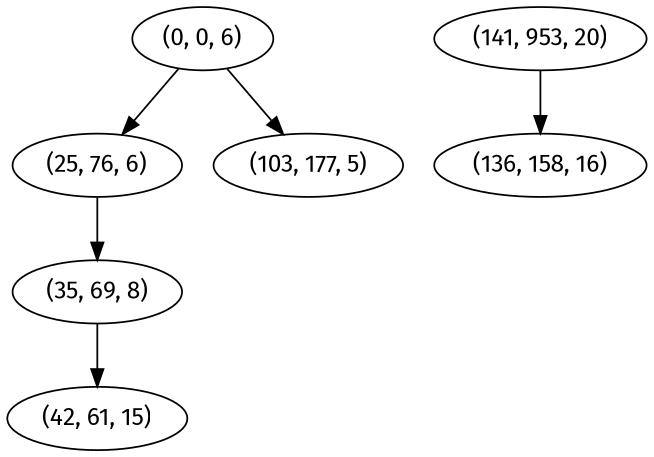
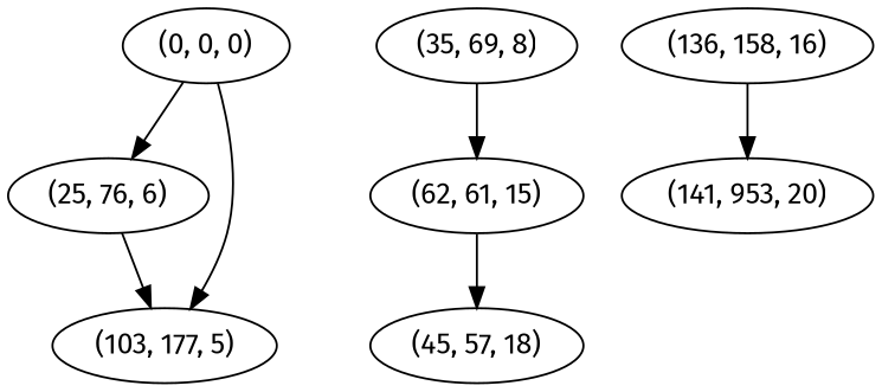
  digraph {
    fontname="Fira Sans"
    node [fontname="Fira Sans"]
    edge [fontname="Fira Sans"]
-   "(0, 0, 0)" [label="(0, 0, 6)"]
+   "(0, 0, 0)"
    "(25, 76, 6)"
    "(103, 177, 5)"
    "(35, 69, 8)"
-   "(42, 61, 15)"
+   "(42, 61, 15)" [label="(62, 61, 15)"]
+   "(45, 57, 18)"
    n7 [label="(141, 953, 20)"]
    "(136, 158, 16)"
    "(0, 0, 0)" -> "(25, 76, 6)"
    "(0, 0, 0)" -> "(103, 177, 5)"
-   "(25, 76, 6)" -> "(35, 69, 8)"
+   "(25, 76, 6)" -> "(103, 177, 5)"
    "(35, 69, 8)" -> "(42, 61, 15)"
-   n7 -> "(136, 158, 16)"
+   "(42, 61, 15)" -> "(45, 57, 18)"
+   "(136, 158, 16)" -> n7
  }
